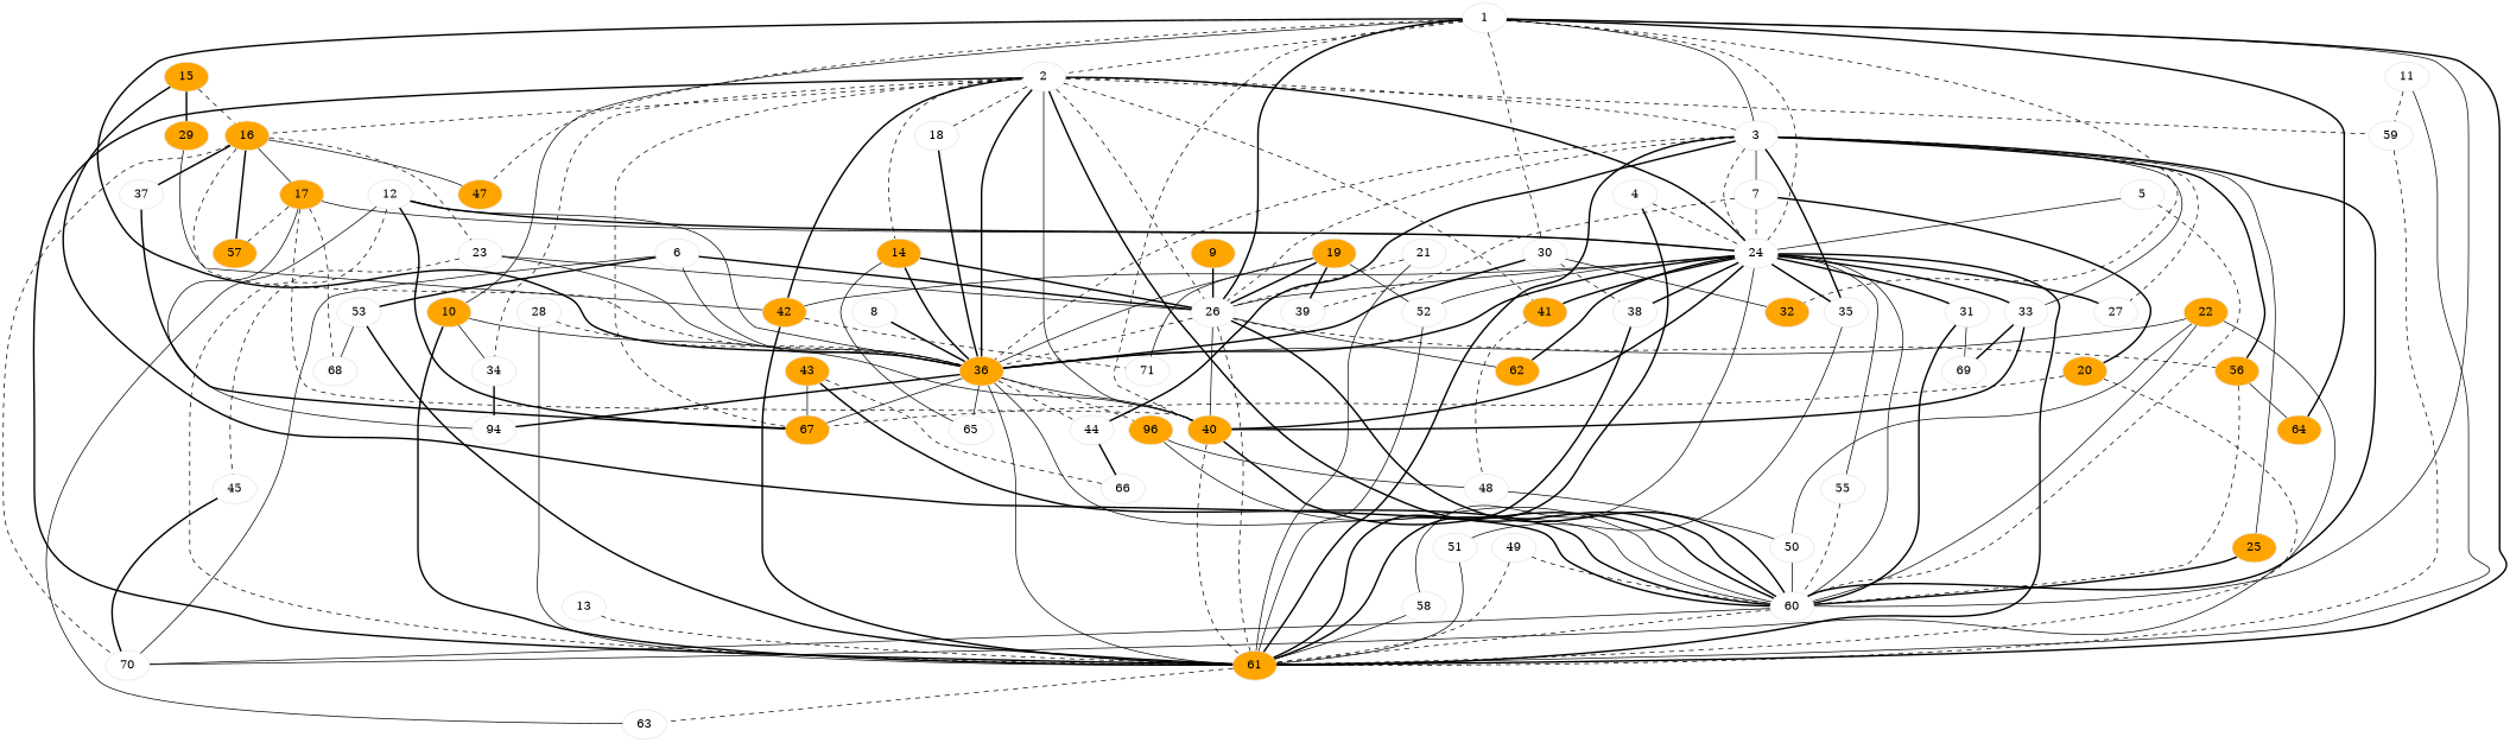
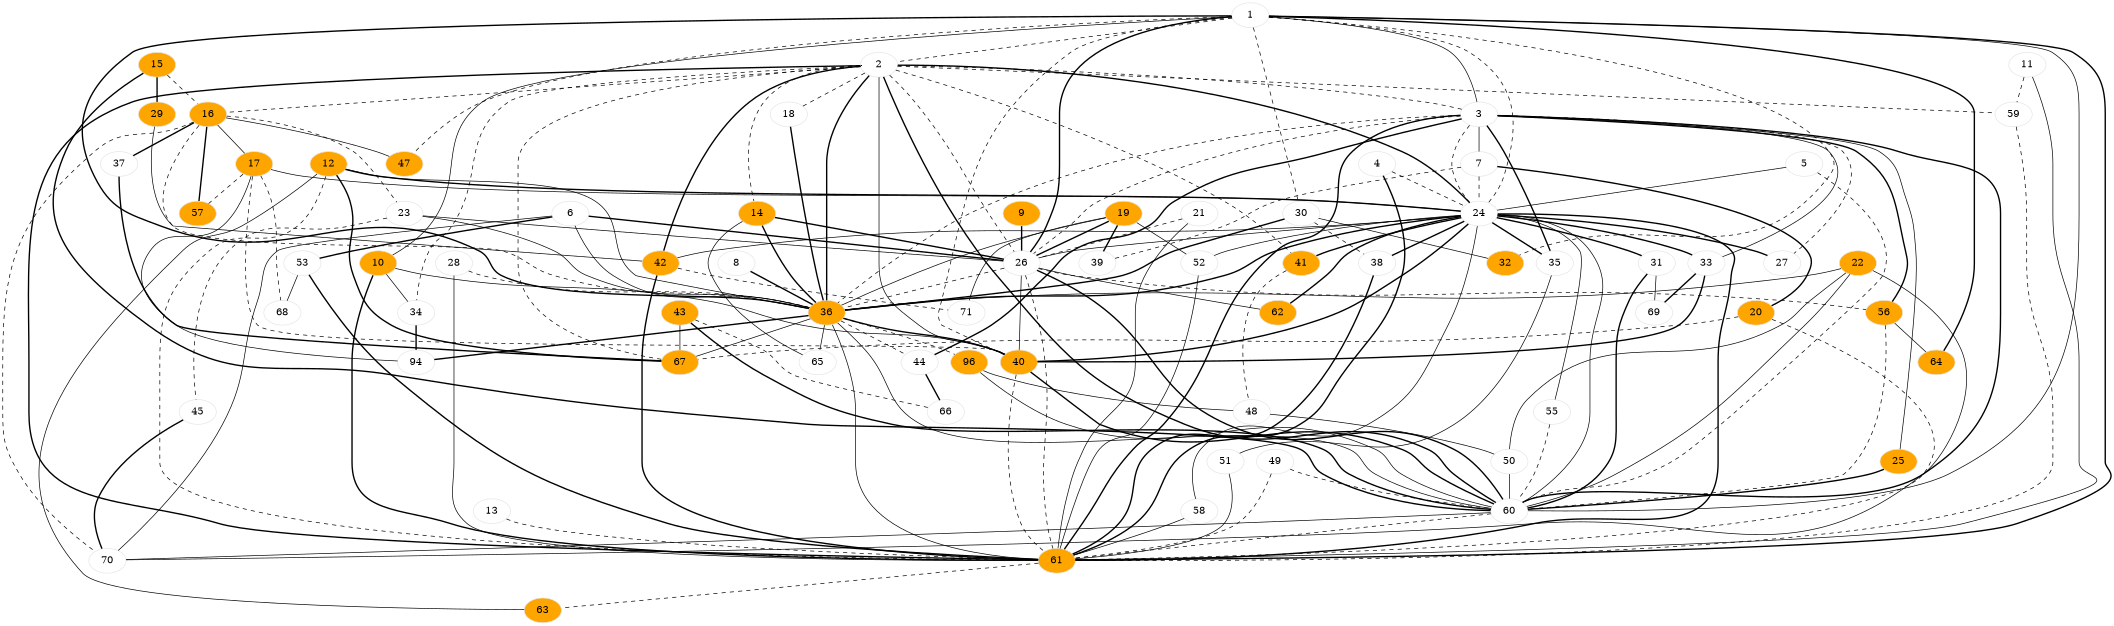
  graph {
    node [color=gray90 fillcolor=white style=filled]
    edge [style=bold weight=1.0]
    1
    2
    3
    10 [fillcolor=orange]
    24
    26
    30
    32 [fillcolor=orange]
    36 [fillcolor=orange]
    40 [fillcolor=orange]
    47 [fillcolor=orange]
    60
    61 [fillcolor=orange]
    64 [fillcolor=orange]
    14 [fillcolor=orange]
    16 [fillcolor=orange]
    18
    34
    41 [fillcolor=orange]
    42 [fillcolor=orange]
    59
    67 [fillcolor=orange]
    7
    25 [fillcolor=orange]
    27
    33
    35
    44
    56 [fillcolor=orange]
    52
    31
    38
    55
    58
    62 [fillcolor=orange]
    65
    n37 [label=94]
    n38 [fillcolor=orange label=96]
    70
-   63
+   63 [fillcolor=orange]
    17 [fillcolor=orange]
    23
    37
    57 [fillcolor=orange]
    48
    71
    20 [fillcolor=orange]
    39
    69
    51
    66
    4
    5
    6
    53
    68
    8
    9 [fillcolor=orange]
    11
-   12
+   12 [fillcolor=orange]
    13
    15 [fillcolor=orange]
    29 [fillcolor=orange]
    45
    19 [fillcolor=orange]
    21
    22 [fillcolor=orange]
    50
    28
    43 [fillcolor=orange]
    49
    1 -- 2 [style=dashed weight=2.0]
    1 -- 3 [style=solid]
    1 -- 10 [style=solid]
    1 -- 24 [style=dashed]
    1 -- 26
    1 -- 30 [style=dashed]
    1 -- 32 [style=dashed]
    1 -- 36
    1 -- 40 [style=dashed]
    1 -- 47 [style=dashed]
    1 -- 60 [style=solid]
    1 -- 61
    1 -- 64
    2 -- 3 [style=dashed weight=2.0]
    2 -- 24 [weight=3.0]
    2 -- 26 [style=dashed weight=2.0]
    2 -- 36 [weight=3.0]
    2 -- 40 [style=solid weight=3.0]
    2 -- 60 [weight=2.0]
    2 -- 61 [weight=3.0]
    2 -- 14 [style=dashed]
    2 -- 16 [style=dashed]
    2 -- 18 [style=dashed]
    2 -- 34 [style=dashed]
    2 -- 41 [style=dashed]
    2 -- 42
    2 -- 59 [style=dashed weight=2.0]
    2 -- 67 [style=dashed]
    3 -- 24 [style=dashed]
    3 -- 26 [style=dashed]
    3 -- 36 [style=dashed]
    3 -- 60 [weight=2.0]
    3 -- 61
    3 -- 7 [style=solid]
    3 -- 25 [style=solid]
    3 -- 27 [style=dashed]
    3 -- 33 [style=solid]
    3 -- 35
    3 -- 44
    3 -- 56
    10 -- 40 [style=solid]
    10 -- 61
    10 -- 34 [style=solid]
    24 -- 26 [style=solid]
    24 -- 36
    24 -- 40
    24 -- 60 [style=solid]
    24 -- 61
    24 -- 41
    24 -- 42 [style=solid]
    24 -- 27 [weight=2.0]
    24 -- 33 [weight=2.0]
    24 -- 35 [weight=2.0]
    24 -- 52 [style=solid]
    24 -- 31 [weight=2.0]
    24 -- 38
    24 -- 55 [style=solid]
    24 -- 58 [style=solid]
    24 -- 62
    26 -- 36 [style=dashed weight=2.0]
    26 -- 40 [style=solid]
    26 -- 60
    26 -- 61 [style=dashed]
    26 -- 56 [style=dashed]
    26 -- 62 [style=solid]
    30 -- 32 [style=solid]
    30 -- 36 [weight=2.0]
    30 -- 38 [style=dashed]
-   36 -- 40 [style=solid]
+   36 -- 40
    36 -- 60 [style=solid]
    36 -- 61 [style=solid]
    36 -- 67 [style=solid]
    36 -- 44 [style=dashed]
    36 -- 65 [style=solid]
    36 -- n37
    36 -- n38 [style=dashed]
    40 -- 60
    40 -- 61 [style=dashed]
    60 -- 61 [style=dashed]
    60 -- 70 [style=solid]
    61 -- 63 [style=dashed]
    14 -- 26
    14 -- 36
    14 -- 65 [style=solid]
    16 -- 36 [style=dashed weight=2.0]
    16 -- 47 [style=solid]
    16 -- 70 [style=dashed]
    16 -- 17 [style=solid]
    16 -- 23 [style=dashed]
    16 -- 37
    16 -- 57
    18 -- 36
    34 -- n37
    41 -- 48 [style=dashed]
    42 -- 61
    42 -- 71 [style=dashed]
    59 -- 61 [style=dashed]
    7 -- 24 [style=dashed]
    7 -- 20
    7 -- 39 [style=dashed]
    25 -- 60 [weight=2.0]
    33 -- 40
    33 -- 69
    35 -- 51 [style=solid]
    44 -- 66
    56 -- 60 [style=dashed]
    56 -- 64 [style=solid]
    52 -- 61 [style=solid]
    31 -- 60
    31 -- 69 [style=solid]
    38 -- 61
    55 -- 60 [style=dashed]
    58 -- 61 [style=solid]
    n38 -- 60 [style=solid]
    n38 -- 48 [style=solid]
    17 -- 24 [style=solid]
    17 -- 40 [style=dashed]
    17 -- n37 [style=solid]
    17 -- 57 [style=dashed]
    17 -- 68 [style=dashed]
    23 -- 26 [style=solid]
    23 -- 36 [style=solid]
    23 -- 45 [style=dashed]
    37 -- 67
    48 -- 50 [style=solid]
    20 -- 61 [style=dashed]
    20 -- 67 [style=dashed]
    51 -- 61 [style=solid]
    4 -- 24 [style=dashed]
    4 -- 61
    5 -- 24 [style=solid]
    5 -- 60 [style=dashed]
    6 -- 26
    6 -- 36 [style=solid]
    6 -- 70 [style=solid]
    6 -- 53
    53 -- 61
    53 -- 68 [style=solid]
    8 -- 36
    9 -- 26
    11 -- 61 [style=solid]
    11 -- 59 [style=dashed]
    12 -- 24
    12 -- 36 [style=solid]
    12 -- 61 [style=dashed]
    12 -- 67
    12 -- 63 [style=solid]
    13 -- 61 [style=dashed]
    15 -- 60
    15 -- 16 [style=dashed]
    15 -- 29
    29 -- 42 [style=solid]
    45 -- 70
    19 -- 26
    19 -- 36 [style=solid]
    19 -- 52 [style=solid]
    19 -- 71 [style=solid]
    19 -- 39
    21 -- 26 [style=dashed]
    21 -- 61 [style=solid]
    22 -- 36 [style=solid]
    22 -- 60 [style=solid]
    22 -- 70 [style=solid]
    22 -- 50 [style=solid]
    50 -- 60 [style=solid]
    28 -- 36 [style=dashed]
    28 -- 61 [style=solid]
    43 -- 60
    43 -- 67 [style=solid]
    43 -- 66 [style=dashed]
    49 -- 60 [style=dashed]
    49 -- 61 [style=dashed]
  }
